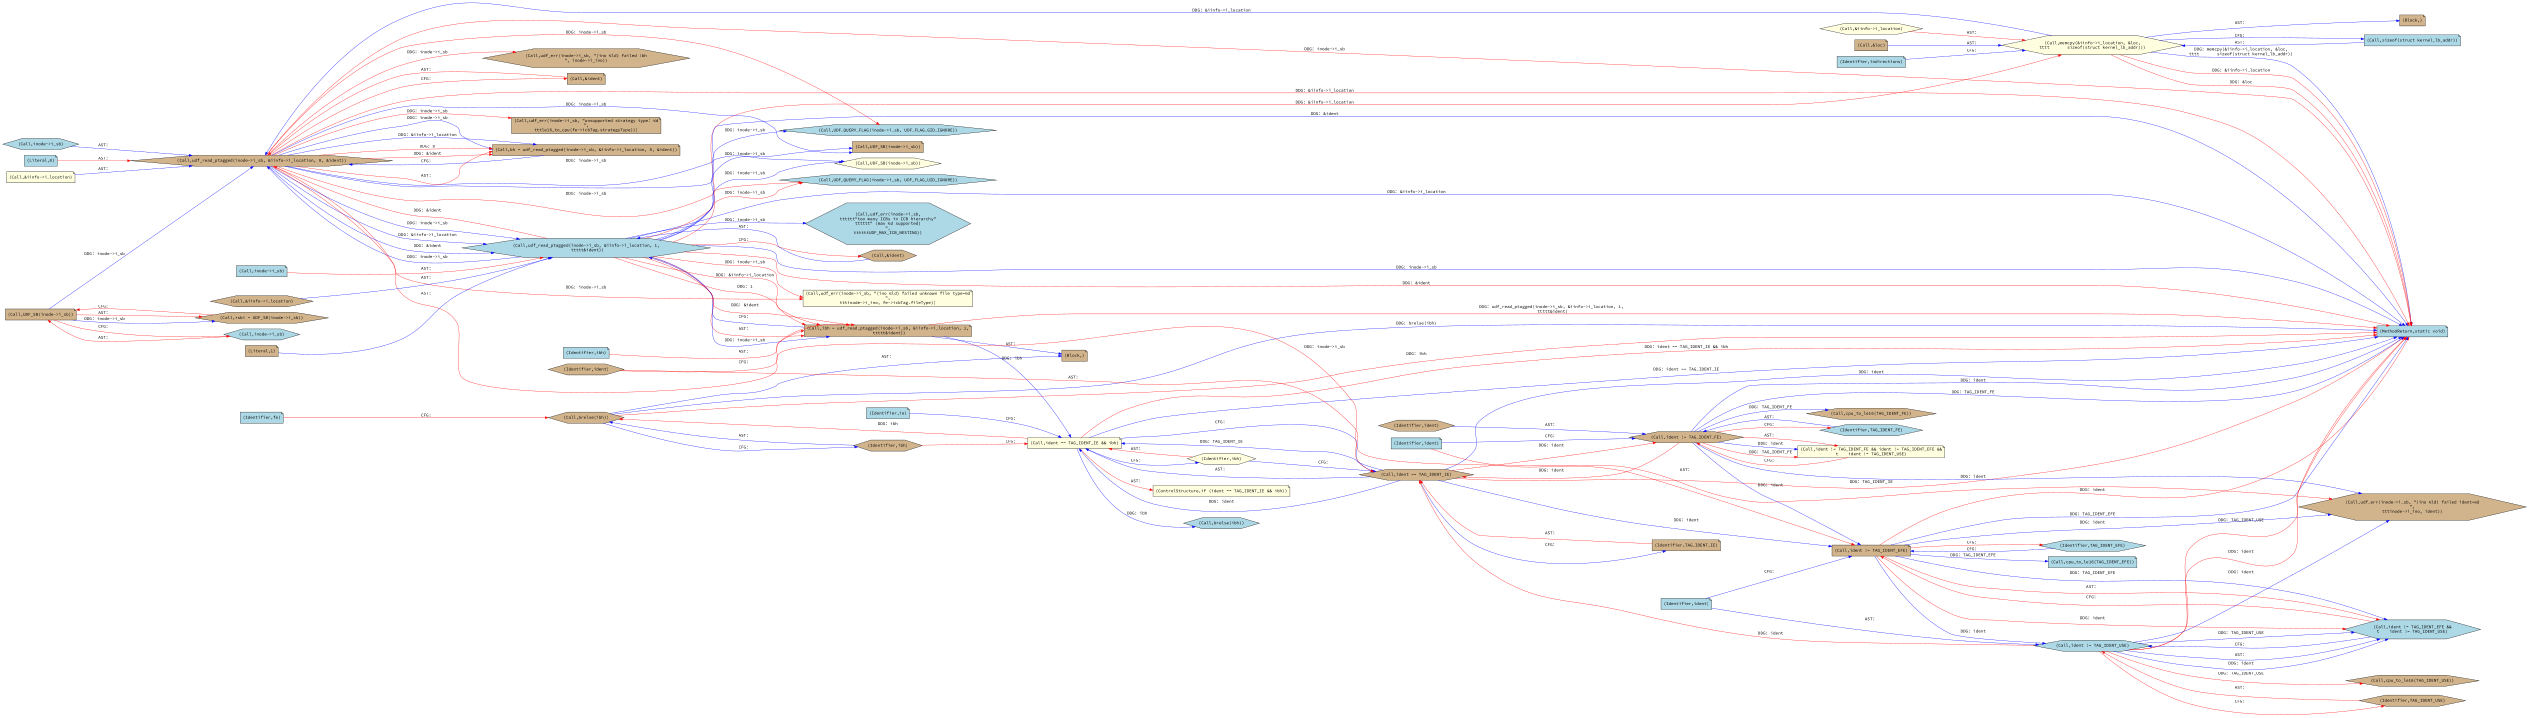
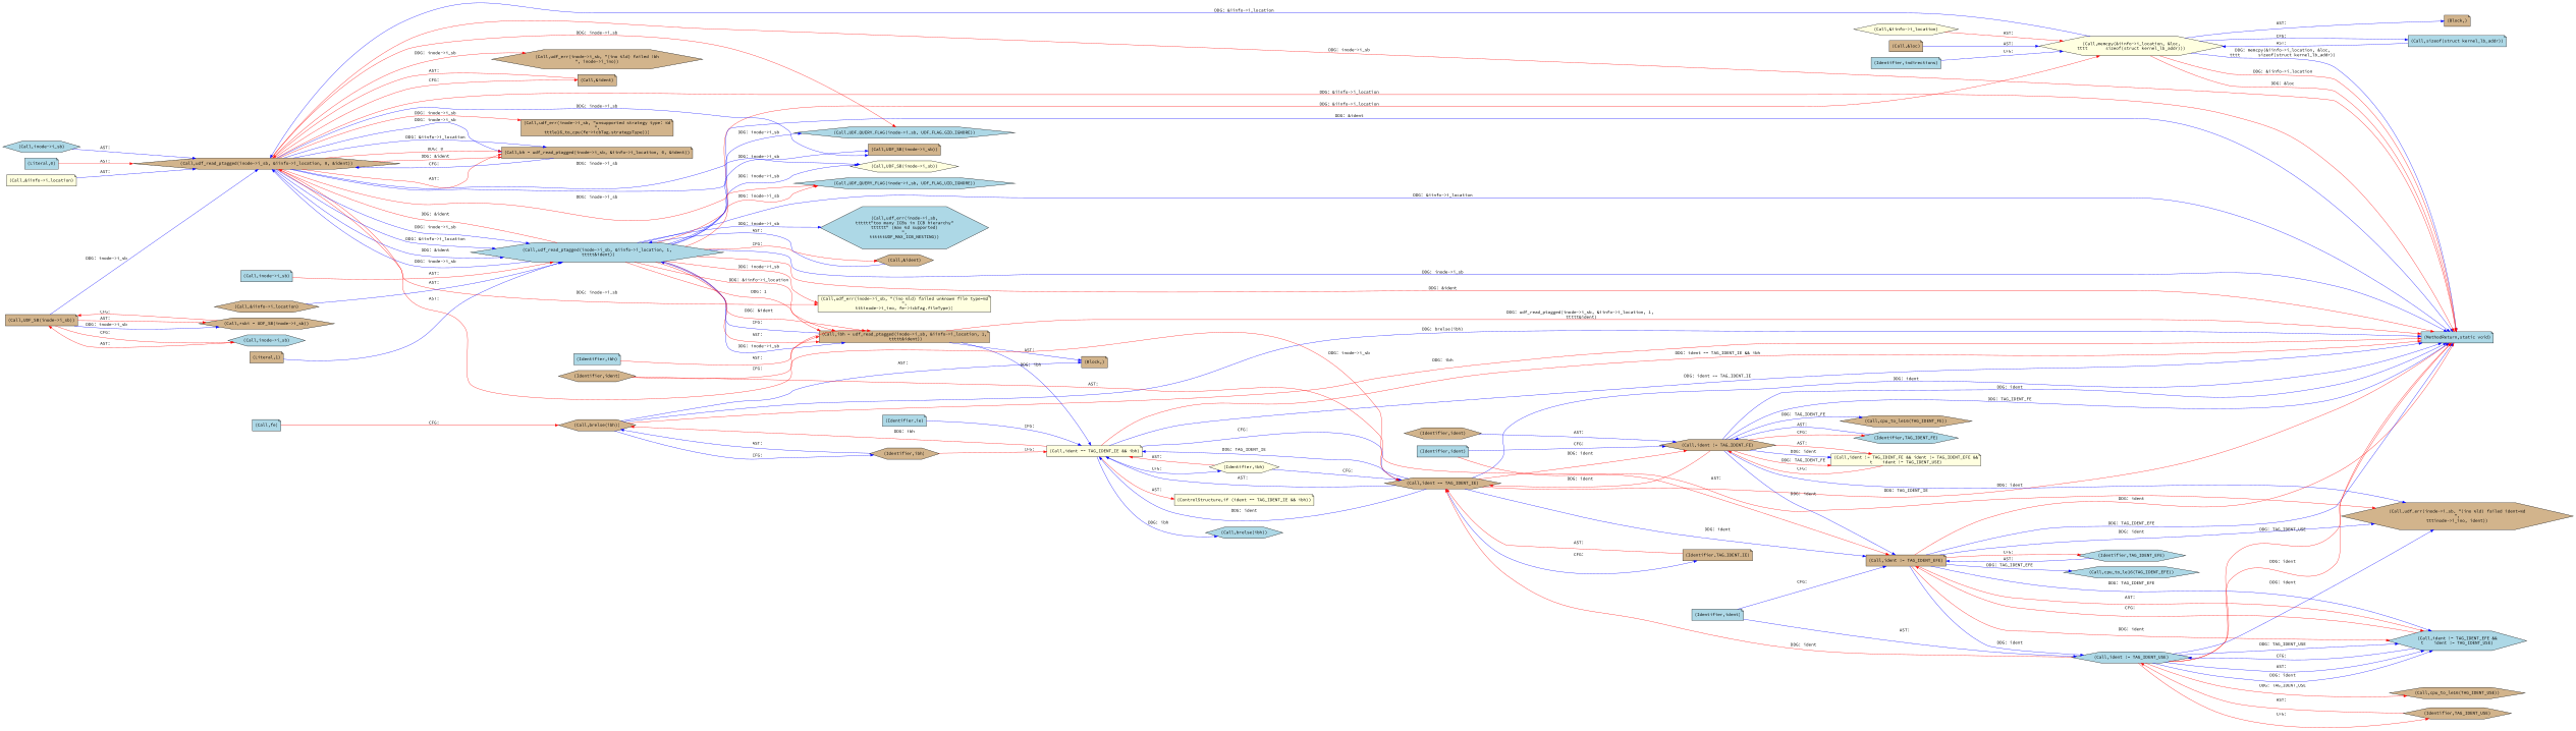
  digraph {
    fontname="Source Code Pro"
    rankdir=LR
    node [fillcolor=tan fontname="Source Code Pro" shape=hexagon style=filled]
    edge [color=blue fontname="Source Code Pro"]
    n1 [label="(Call,brelse(ibh))"]
    n2 [fillcolor=lightblue label="(MethodReturn,static void)" shape=note]
    n3 [label="(Block,)" shape=note]
    n4 [label="(Identifier,ibh)"]
    n5 [fillcolor=lightyellow label="(Call,ident == TAG_IDENT_IE && ibh)" shape=note]
    n6 [label="(Call,ident == TAG_IDENT_IE)"]
    n7 [fillcolor=lightyellow label="(ControlStructure,if (ident == TAG_IDENT_IE && ibh))" shape=note]
    n8 [fillcolor=lightblue label="(Call,brelse(ibh))"]
    n9 [fillcolor=lightyellow label="(Identifier,ibh)"]
    n10 [label="(Call,ident != TAG_IDENT_FE)"]
    n11 [label="(Identifier,TAG_IDENT_IE)" shape=note]
    n12 [label="(Call,ident != TAG_IDENT_EFE)" shape=note]
    n13 [label="(Call,udf_err(inode->i_sb, \"(ino %ld) failed ident=%d\n\",\n\t\t\tinode->i_ino, ident))"]
    n14 [label="(Call,cpu_to_le16(TAG_IDENT_FE))"]
    n15 [fillcolor=lightblue label="(Identifier,TAG_IDENT_FE)"]
    n16 [fillcolor=lightyellow label="(Call,ident != TAG_IDENT_FE && ident != TAG_IDENT_EFE &&\n\t    ident != TAG_IDENT_USE)" shape=note]
    n17 [fillcolor=lightblue label="(Call,ident != TAG_IDENT_USE)"]
    n18 [label="(Identifier,TAG_IDENT_USE)"]
    n19 [label="(Call,cpu_to_le16(TAG_IDENT_USE))"]
    n20 [fillcolor=lightblue label="(Call,ident != TAG_IDENT_EFE &&\n\t    ident != TAG_IDENT_USE)"]
    n21 [fillcolor=lightblue label="(Identifier,TAG_IDENT_EFE)"]
-   n22 [fillcolor=lightblue label="(Call,cpu_to_le16(TAG_IDENT_EFE))" shape=note]
+   n22 [fillcolor=lightblue label="(Call,cpu_to_le16(TAG_IDENT_EFE))"]
    n23 [label="(Call,ibh = udf_read_ptagged(inode->i_sb, &iinfo->i_location, 1,\n \t\t\t\t\t&ident))" shape=note]
    n24 [fillcolor=lightblue label="(Call,udf_read_ptagged(inode->i_sb, &iinfo->i_location, 1,\n \t\t\t\t\t&ident))"]
    n25 [label="(Call,udf_read_ptagged(inode->i_sb, &iinfo->i_location, 0, &ident))"]
    n26 [fillcolor=lightyellow label="(Call,memcpy(&iinfo->i_location, &loc,\n\t\t\t\t       sizeof(struct kernel_lb_addr)))"]
    n27 [fillcolor=lightblue label="(Call,udf_err(inode->i_sb,\n\t\t\t\t\t\t\"too many ICBs in ICB hierarchy\"\n\t\t\t\t\t\t\" (max %d supported)\n\",\n\t\t\t\t\t\tUDF_MAX_ICB_NESTING))"]
    n28 [fillcolor=lightblue label="(Call,UDF_QUERY_FLAG(inode->i_sb, UDF_FLAG_GID_IGNORE))"]
    n29 [label="(Call,UDF_SB(inode->i_sb))" shape=note]
    n30 [fillcolor=lightblue label="(Call,UDF_QUERY_FLAG(inode->i_sb, UDF_FLAG_UID_IGNORE))"]
    n31 [label="(Call,&ident)"]
    n32 [fillcolor=lightyellow label="(Call,udf_err(inode->i_sb, \"(ino %ld) failed unknown file type=%d\n\",\n\t\t\tinode->i_ino, fe->icbTag.fileType))" shape=note]
    n33 [fillcolor=lightyellow label="(Call,UDF_SB(inode->i_sb))"]
    n34 [label="(Call,&ident)" shape=note]
    n35 [label="(Call,udf_err(inode->i_sb, \"unsupported strategy type: %d\n\",\n\t\t\tle16_to_cpu(fe->icbTag.strategyType)))" shape=note]
    n36 [label="(Call,bh = udf_read_ptagged(inode->i_sb, &iinfo->i_location, 0, &ident))" shape=note]
    n37 [label="(Call,udf_err(inode->i_sb, \"(ino %ld) failed !bh\n\", inode->i_ino))"]
    n38 [label="(Block,)" shape=note]
    n39 [fillcolor=lightblue label="(Call,sizeof(struct kernel_lb_addr))" shape=note]
    n40 [label="(Call,UDF_SB(inode->i_sb))" shape=note]
    n41 [label="(Call,*sbi = UDF_SB(inode->i_sb))"]
    n42 [fillcolor=lightblue label="(Call,inode->i_sb)"]
    n43 [fillcolor=lightblue label="(Call,inode->i_sb)" shape=note]
    n44 [label="(Call,&iinfo->i_location)"]
    n45 [label="(Call,&loc)" shape=note]
    n46 [fillcolor=lightblue label="(Identifier,indirections)" shape=note]
-   n47 [fillcolor=lightblue label="(Identifier,fe)" shape=note]
+   n47 [fillcolor=lightblue label="(Call,fe)" shape=note]
    n48 [fillcolor=lightblue label="(Identifier,ident)" shape=note]
    n49 [fillcolor=lightblue label="(Identifier,ibh)" shape=note]
    n50 [label="(Identifier,ident)"]
    n51 [fillcolor=lightblue label="(Call,inode->i_sb)"]
    n52 [fillcolor=lightyellow label="(Call,&iinfo->i_location)"]
    n53 [fillcolor=lightblue label="(Literal,0)" shape=note]
    n54 [fillcolor=lightblue label="(Identifier,ident)" shape=note]
    n55 [label="(Identifier,ident)"]
    n56 [fillcolor=lightblue label="(Identifier,ie)" shape=note]
    n57 [fillcolor=lightyellow label="(Call,&iinfo->i_location)" shape=note]
    n58 [label="(Literal,1)" shape=note]
    n1 -> n2 [color=red label="DDG: ibh"]
    n1 -> n2 [label="DDG: brelse(ibh)"]
    n1 -> n3 [label="AST: "]
    n1 -> n4 [label="CFG: "]
    n4 -> n1 [label="AST: "]
    n4 -> n5 [color=red label="CFG: "]
    n5 -> n1 [color=red label="DDG: ibh"]
    n5 -> n2 [color=red label="DDG: ident == TAG_IDENT_IE && ibh"]
    n5 -> n2 [label="DDG: ident == TAG_IDENT_IE"]
    n5 -> n6 [label="CFG: "]
    n5 -> n7 [color=red label="AST: "]
    n5 -> n8 [label="DDG: ibh"]
    n5 -> n9 [label="CFG: "]
    n6 -> n2 [label="DDG: ident"]
    n6 -> n2 [color=red label="DDG: TAG_IDENT_IE"]
    n6 -> n5 [label="AST: "]
    n6 -> n5 [label="DDG: ident"]
    n6 -> n5 [label="DDG: TAG_IDENT_IE"]
    n6 -> n10 [color=red label="DDG: ident"]
    n6 -> n11 [label="CFG: "]
    n6 -> n12 [label="DDG: ident"]
    n9 -> n5 [color=red label="AST: "]
    n9 -> n6 [label="CFG: "]
    n10 -> n2 [label="DDG: ident"]
    n10 -> n2 [label="DDG: TAG_IDENT_FE"]
    n10 -> n6 [color=red label="DDG: ident"]
    n10 -> n12 [label="DDG: ident"]
    n10 -> n13 [label="DDG: ident"]
    n10 -> n14 [label="DDG: TAG_IDENT_FE"]
    n10 -> n15 [color=red label="CFG: "]
    n10 -> n16 [color=red label="AST: "]
    n10 -> n16 [label="DDG: ident"]
    n10 -> n16 [color=red label="DDG: TAG_IDENT_FE"]
    n11 -> n6 [color=red label="AST: "]
    n12 -> n2 [color=red label="DDG: ident"]
    n12 -> n2 [label="DDG: TAG_IDENT_EFE"]
    n12 -> n13 [label="DDG: ident"]
    n12 -> n17 [label="DDG: ident"]
    n12 -> n20 [color=red label="AST: "]
    n12 -> n20 [color=red label="DDG: ident"]
    n12 -> n20 [label="DDG: TAG_IDENT_EFE"]
    n12 -> n21 [color=red label="CFG: "]
    n12 -> n22 [label="DDG: TAG_IDENT_EFE"]
    n15 -> n10 [label="AST: "]
    n16 -> n10 [color=red label="CFG: "]
    n17 -> n2 [color=red label="DDG: ident"]
    n17 -> n2 [color=red label="DDG: TAG_IDENT_USE"]
    n17 -> n6 [color=red label="DDG: ident"]
    n17 -> n13 [label="DDG: ident"]
    n17 -> n18 [color=red label="CFG: "]
    n17 -> n19 [color=red label="DDG: TAG_IDENT_USE"]
    n17 -> n20 [label="AST: "]
    n17 -> n20 [label="DDG: ident"]
    n17 -> n20 [label="DDG: TAG_IDENT_USE"]
    n18 -> n17 [color=red label="AST: "]
    n20 -> n12 [color=red label="CFG: "]
    n20 -> n17 [label="CFG: "]
-   n21 -> n12 [label="CFG: "]
+   n21 -> n12 [label="AST: "]
    n23 -> n2 [color=red label="DDG: udf_read_ptagged(inode->i_sb, &iinfo->i_location, 1,\n \t\t\t\t\t&ident)"]
    n23 -> n3 [label="AST: "]
    n23 -> n5 [label="DDG: ibh"]
    n23 -> n24 [label="CFG: "]
    n24 -> n2 [label="DDG: &iinfo->i_location"]
    n24 -> n2 [label="DDG: inode->i_sb"]
    n24 -> n2 [color=red label="DDG: &ident"]
    n24 -> n23 [color=red label="AST: "]
    n24 -> n23 [label="DDG: inode->i_sb"]
    n24 -> n23 [color=red label="DDG: &iinfo->i_location"]
    n24 -> n23 [color=red label="DDG: 1"]
    n24 -> n23 [color=red label="DDG: &ident"]
    n24 -> n25 [label="DDG: inode->i_sb"]
    n24 -> n25 [color=red label="DDG: &ident"]
    n24 -> n26 [color=red label="DDG: &iinfo->i_location"]
    n24 -> n27 [label="DDG: inode->i_sb"]
    n24 -> n28 [label="DDG: inode->i_sb"]
    n24 -> n29 [label="DDG: inode->i_sb"]
    n24 -> n30 [color=red label="DDG: inode->i_sb"]
    n24 -> n31 [color=red label="CFG: "]
    n24 -> n32 [color=red label="DDG: inode->i_sb"]
    n24 -> n33 [label="DDG: inode->i_sb"]
    n25 -> n2 [label="DDG: &ident"]
    n25 -> n2 [color=red label="DDG: inode->i_sb"]
    n25 -> n2 [color=red label="DDG: &iinfo->i_location"]
    n25 -> n13 [color=red label="DDG: inode->i_sb"]
    n25 -> n24 [label="DDG: inode->i_sb"]
    n25 -> n24 [label="DDG: &iinfo->i_location"]
    n25 -> n24 [label="DDG: &ident"]
    n25 -> n28 [color=red label="DDG: inode->i_sb"]
    n25 -> n29 [label="DDG: inode->i_sb"]
    n25 -> n30 [color=red label="DDG: inode->i_sb"]
    n25 -> n32 [color=red label="DDG: inode->i_sb"]
    n25 -> n33 [label="DDG: inode->i_sb"]
    n25 -> n34 [color=red label="CFG: "]
    n25 -> n35 [color=red label="DDG: inode->i_sb"]
    n25 -> n36 [color=red label="AST: "]
    n25 -> n36 [label="DDG: inode->i_sb"]
    n25 -> n36 [label="DDG: &iinfo->i_location"]
    n25 -> n36 [color=red label="DDG: 0"]
    n25 -> n36 [color=red label="DDG: &ident"]
    n25 -> n37 [color=red label="DDG: inode->i_sb"]
    n26 -> n2 [label="DDG: memcpy(&iinfo->i_location, &loc,\n\t\t\t\t       sizeof(struct kernel_lb_addr))"]
    n26 -> n2 [color=red label="DDG: &iinfo->i_location"]
    n26 -> n2 [color=red label="DDG: &loc"]
    n26 -> n25 [label="DDG: &iinfo->i_location"]
    n26 -> n38 [label="AST: "]
    n26 -> n39 [label="CFG: "]
    n31 -> n24 [label="AST: "]
    n34 -> n25 [color=red label="AST: "]
    n36 -> n25 [label="CFG: "]
    n39 -> n26 [label="AST: "]
    n40 -> n25 [label="DDG: inode->i_sb"]
    n40 -> n41 [color=red label="AST: "]
    n40 -> n41 [label="DDG: inode->i_sb"]
    n40 -> n42 [color=red label="CFG: "]
    n41 -> n40 [color=red label="CFG: "]
    n42 -> n40 [color=red label="AST: "]
    n43 -> n24 [color=red label="AST: "]
    n44 -> n24 [label="AST: "]
    n45 -> n26 [label="AST: "]
    n46 -> n26 [label="CFG: "]
    n47 -> n1 [color=red label="CFG: "]
    n48 -> n12 [label="CFG: "]
    n48 -> n17 [label="AST: "]
    n49 -> n23 [color=red label="AST: "]
    n50 -> n10 [label="AST: "]
    n51 -> n25 [label="AST: "]
    n52 -> n26 [color=red label="AST: "]
    n53 -> n25 [color=red label="AST: "]
    n54 -> n10 [label="CFG: "]
    n54 -> n12 [color=red label="AST: "]
    n55 -> n6 [color=red label="AST: "]
    n55 -> n23 [color=red label="CFG: "]
    n56 -> n5 [label="CFG: "]
    n57 -> n25 [label="AST: "]
    n58 -> n24 [label="AST: "]
  }
